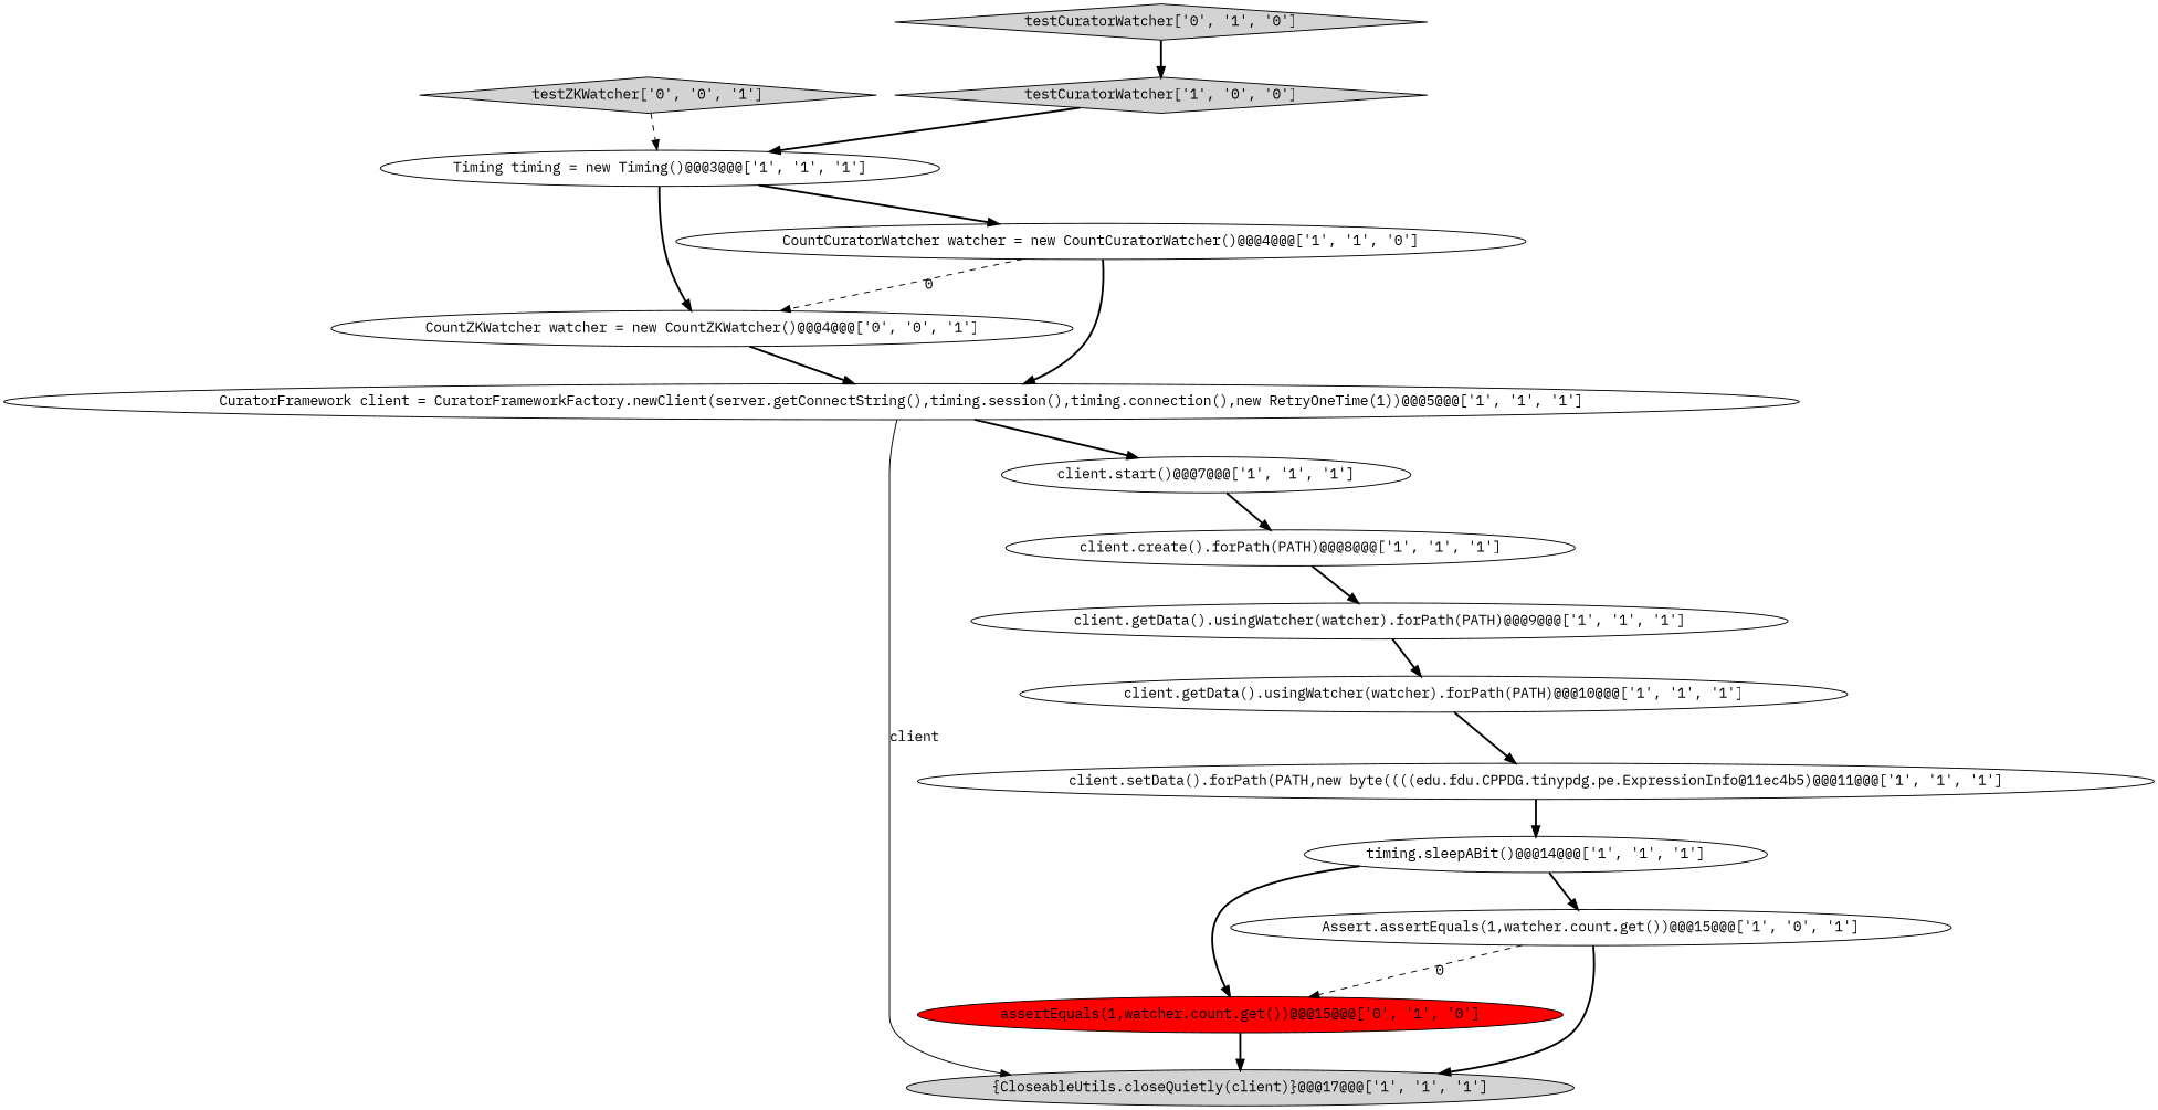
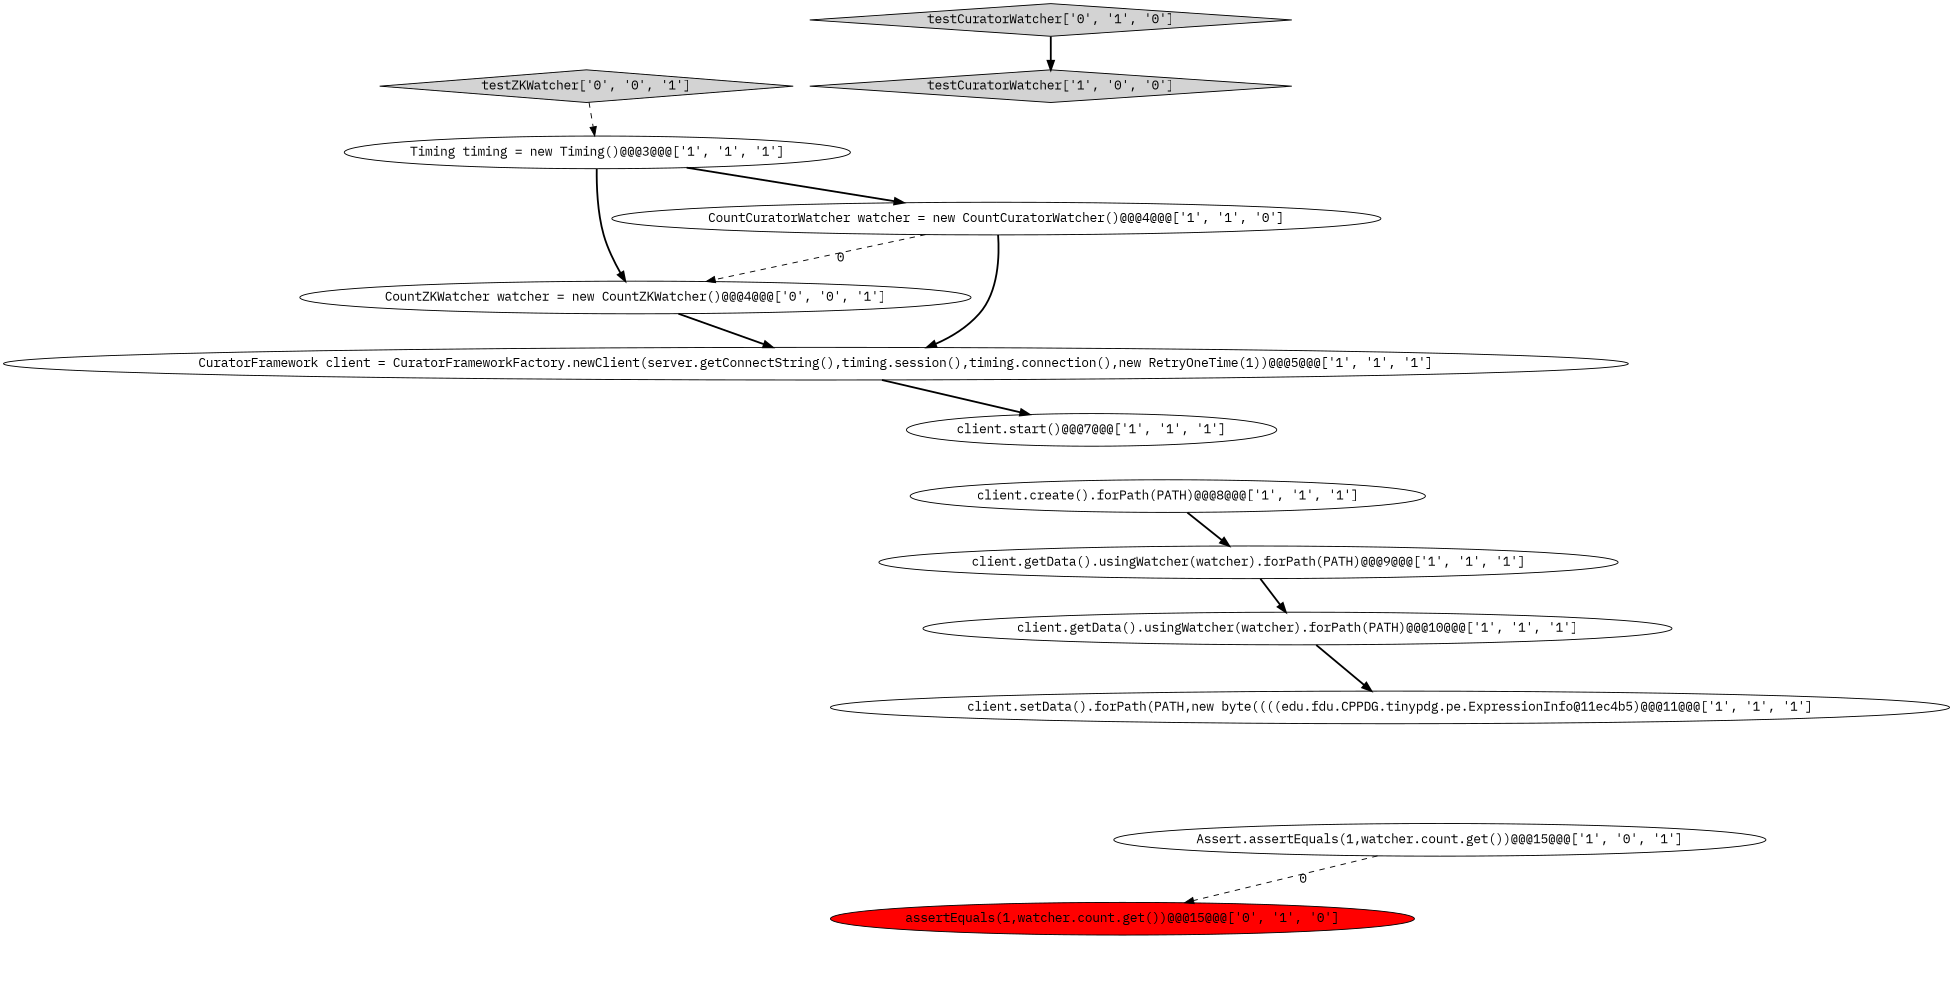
  digraph {
    fontname="IBM Plex Mono"
    node [fillcolor=white fontname="IBM Plex Mono" shape=ellipse style=filled]
    edge [fontname="IBM Plex Mono" style=bold]
    n1 [fillcolor=lightgray label="testCuratorWatcher['1', '0', '0']" shape=diamond]
    n2 [label="Timing timing = new Timing()@@@3@@@['1', '1', '1']"]
    n3 [label="CountZKWatcher watcher = new CountZKWatcher()@@@4@@@['0', '0', '1']"]
    n4 [label="CountCuratorWatcher watcher = new CountCuratorWatcher()@@@4@@@['1', '1', '0']"]
    n5 [fillcolor=red label="assertEquals(1,watcher.count.get())@@@15@@@['0', '1', '0']"]
-   n6 [fillcolor=lightgray label="{CloseableUtils.closeQuietly(client)}@@@17@@@['1', '1', '1']"]
    n7 [label="client.getData().usingWatcher(watcher).forPath(PATH)@@@9@@@['1', '1', '1']"]
    n8 [label="client.getData().usingWatcher(watcher).forPath(PATH)@@@10@@@['1', '1', '1']"]
    n9 [label="client.setData().forPath(PATH,new byte((((edu.fdu.CPPDG.tinypdg.pe.ExpressionInfo@11ec4b5)@@@11@@@['1', '1', '1']"]
    n10 [label="CuratorFramework client = CuratorFrameworkFactory.newClient(server.getConnectString(),timing.session(),timing.connection(),new RetryOneTime(1))@@@5@@@['1', '1', '1']"]
    n11 [label="client.start()@@@7@@@['1', '1', '1']"]
    n12 [label="client.create().forPath(PATH)@@@8@@@['1', '1', '1']"]
-   n13 [label="timing.sleepABit()@@@14@@@['1', '1', '1']"]
    n14 [label="Assert.assertEquals(1,watcher.count.get())@@@15@@@['1', '0', '1']"]
    n15 [fillcolor=lightgray label="testZKWatcher['0', '0', '1']" shape=diamond]
    n16 [fillcolor=lightgray label="testCuratorWatcher['0', '1', '0']" shape=diamond]
-   n1 -> n2
    n2 -> n3
    n2 -> n4
    n3 -> n10
    n4 -> n3 [label=0 style=dashed]
    n4 -> n10
-   n5 -> n6
    n7 -> n8
    n8 -> n9
-   n9 -> n13
-   n10 -> n6 [label=client style=solid]
    n10 -> n11
-   n11 -> n12
    n12 -> n7
-   n13 -> n5
-   n13 -> n14
    n14 -> n5 [label=0 style=dashed]
-   n14 -> n6
    n15 -> n2 [style=dashed]
    n16 -> n1
  }
